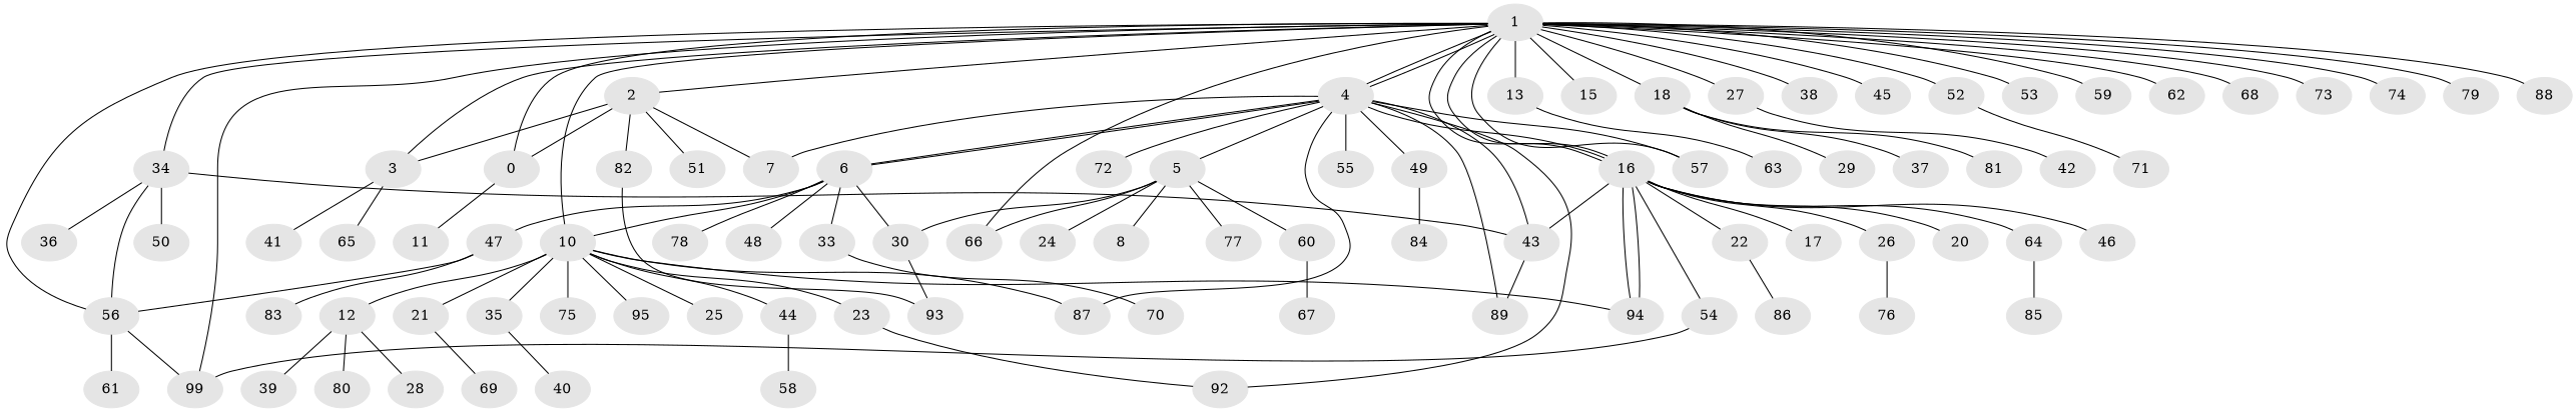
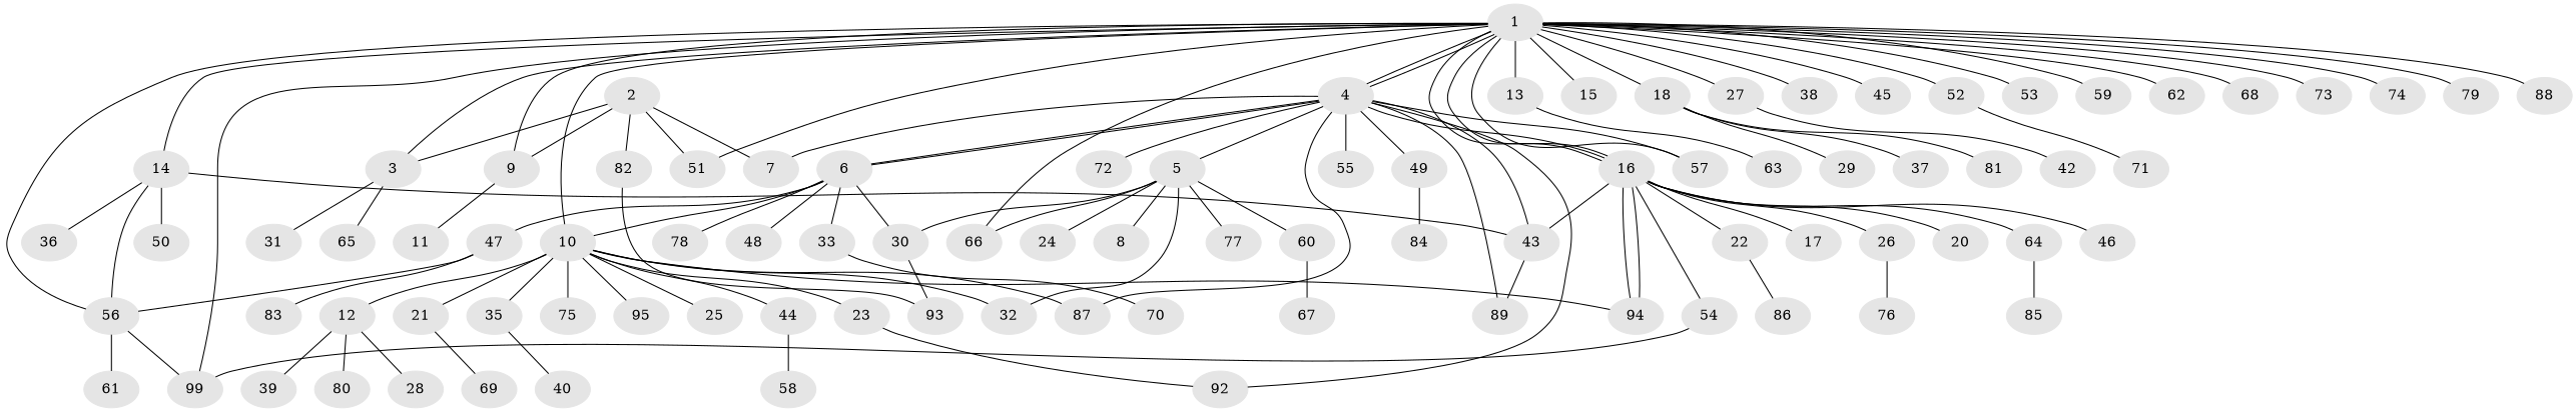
  graph {
    node [color=gray90 style=filled]
    1
    2
    3
    4
-   9 [label=0]
+   9
    10
    13
-   14 [label=34]
+   14
    15
    16
    18
    27
    38
    45
    52
    53
    56
    57
    59
    62
    66
    68
    73
    74
    79
    88
    n27 [label=99]
    7
    51
    82
-   31 [label=41]
+   31
    65
    5
    6
    43
    49
    55
    72
    87
    89
    92
    11
+   32
    12
    21
    23
    25
    35
    44
    75
    94
    95
    63
    36
    50
    17
    20
    22
    26
    46
    54
    64
    29
    37
    81
    42
    71
    61
    93
    8
    24
    30
    60
    77
    33
    47
    48
    78
    84
    67
    70
    83
    28
    39
    80
    69
    40
    58
    86
    76
    85
-   1 -- 2
+   1 -- 51
    1 -- 3
    1 -- 4
    1 -- 4
    1 -- 9
    1 -- 10
    1 -- 13
    1 -- 14
    1 -- 15
    1 -- 16
    1 -- 16
    1 -- 18
    1 -- 27
    1 -- 38
    1 -- 45
    1 -- 52
    1 -- 53
    1 -- 56
    1 -- 57
    1 -- 59
    1 -- 62
    1 -- 66
    1 -- 68
    1 -- 73
    1 -- 74
    1 -- 79
    1 -- 88
    1 -- n27
    2 -- 3
    2 -- 9
    2 -- 7
    2 -- 51
    2 -- 82
    3 -- 31
    3 -- 65
    4 -- 16
    4 -- 57
    4 -- 7
    4 -- 5
    4 -- 6
    4 -- 6
    4 -- 43
    4 -- 49
    4 -- 55
    4 -- 72
    4 -- 87
    4 -- 89
    4 -- 92
    9 -- 11
    10 -- 87
+   10 -- 32
    10 -- 12
    10 -- 21
    10 -- 23
    10 -- 25
    10 -- 35
    10 -- 44
    10 -- 75
    10 -- 94
    10 -- 95
    13 -- 63
    14 -- 56
    14 -- 43
    14 -- 36
    14 -- 50
    16 -- 43
    16 -- 94
    16 -- 94
    16 -- 17
    16 -- 20
    16 -- 22
    16 -- 26
    16 -- 46
    16 -- 54
    16 -- 64
    18 -- 29
    18 -- 37
    18 -- 81
    27 -- 42
    52 -- 71
    56 -- n27
    56 -- 61
    82 -- 93
    5 -- 66
+   5 -- 32
    5 -- 8
    5 -- 24
    5 -- 30
    5 -- 60
    5 -- 77
    6 -- 10
    6 -- 30
    6 -- 33
    6 -- 47
    6 -- 48
    6 -- 78
    43 -- 89
    49 -- 84
    12 -- 28
    12 -- 39
    12 -- 80
    21 -- 69
    23 -- 92
    35 -- 40
    44 -- 58
    22 -- 86
    26 -- 76
    54 -- n27
    64 -- 85
    30 -- 93
    60 -- 67
    33 -- 70
    47 -- 56
    47 -- 83
  }
